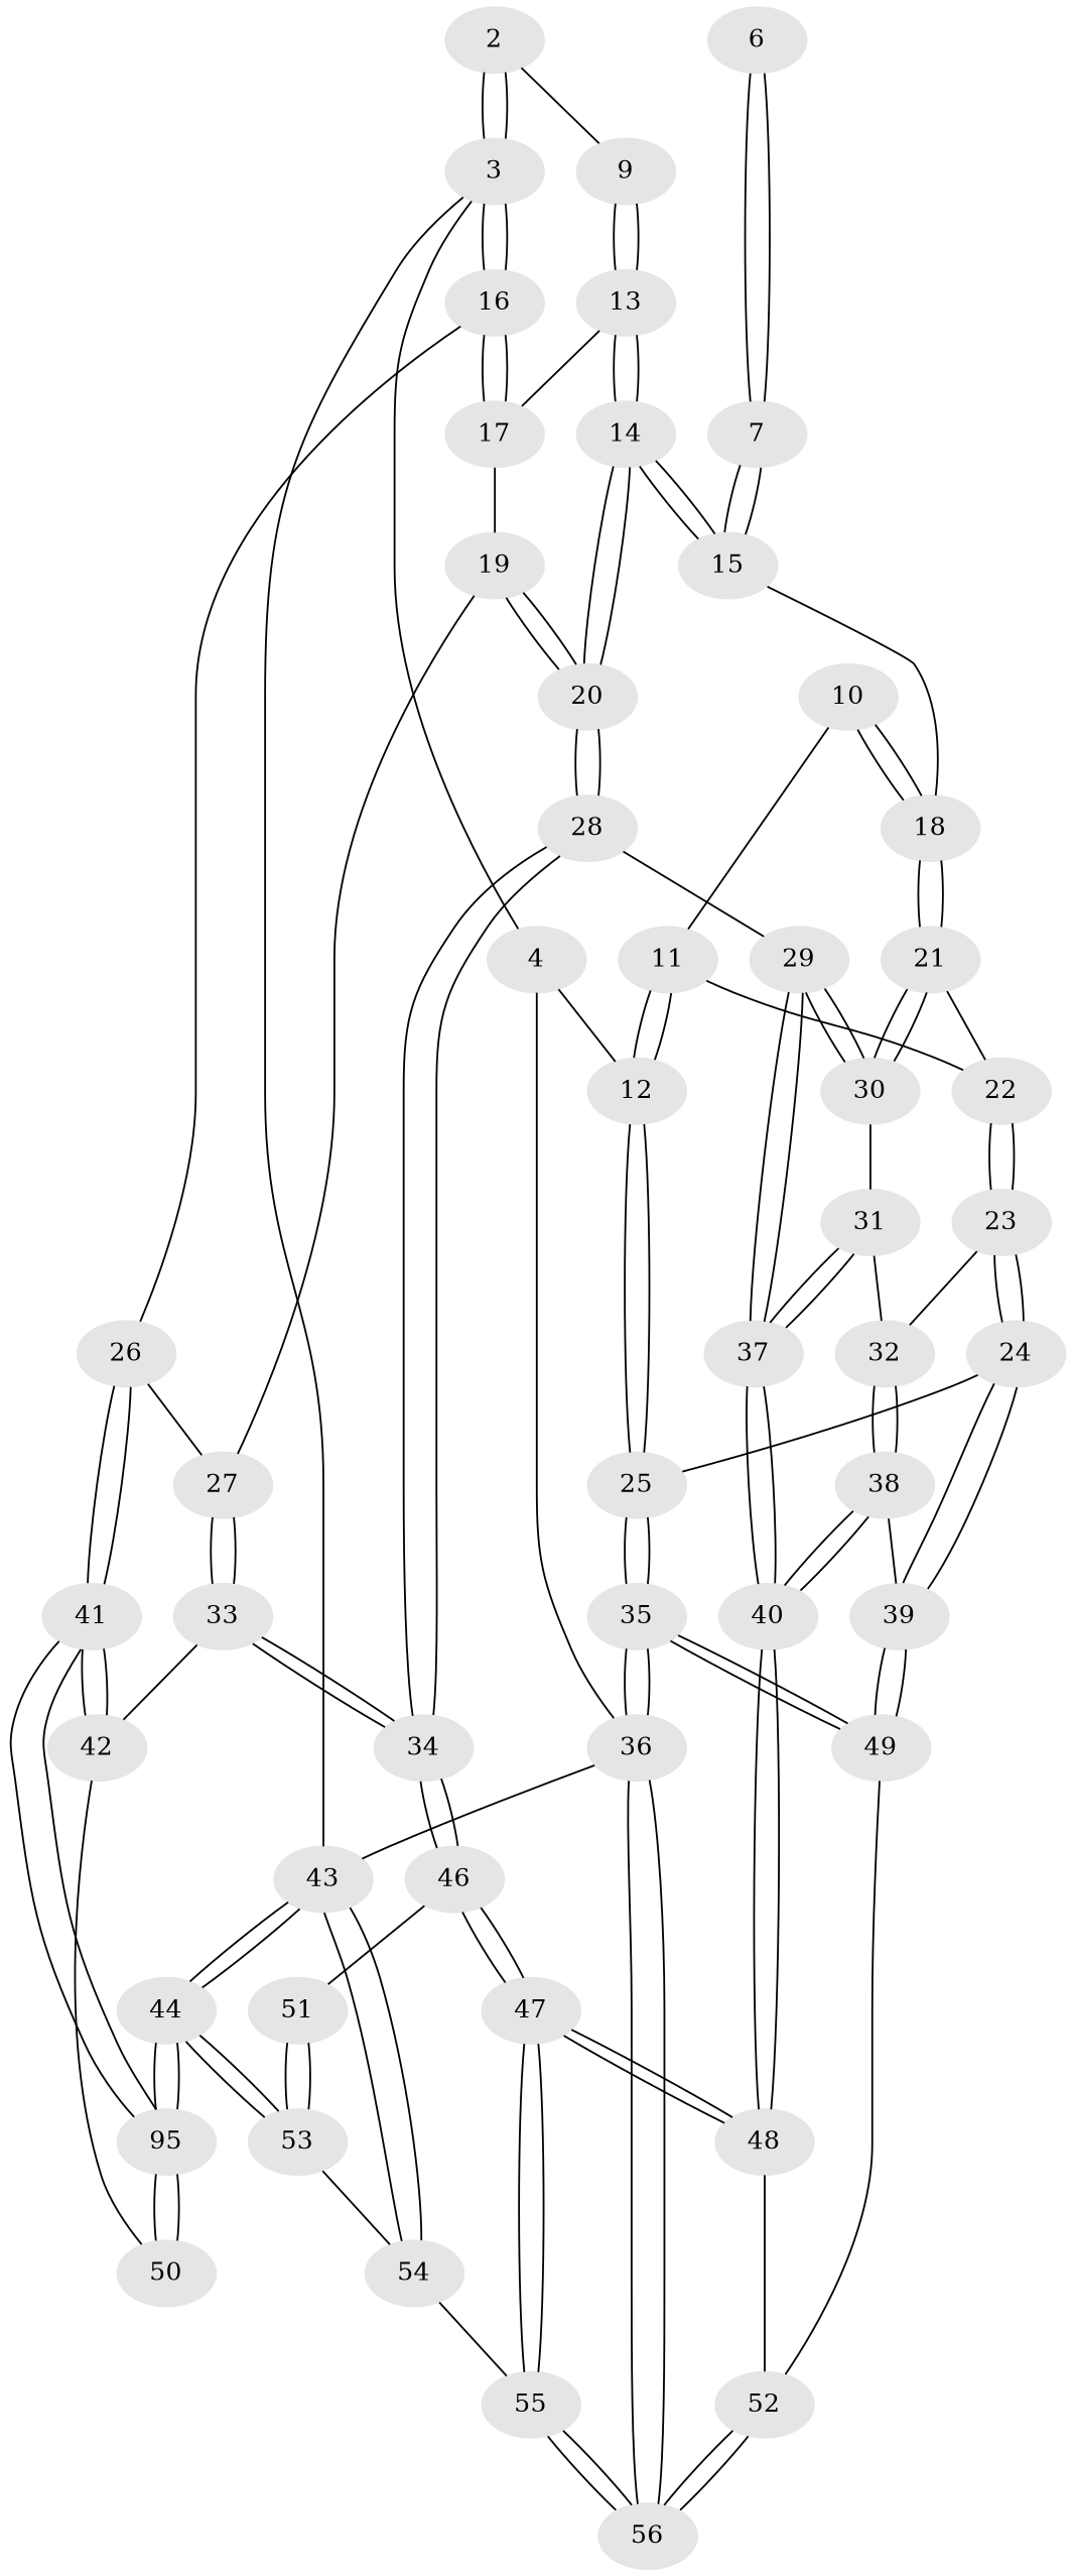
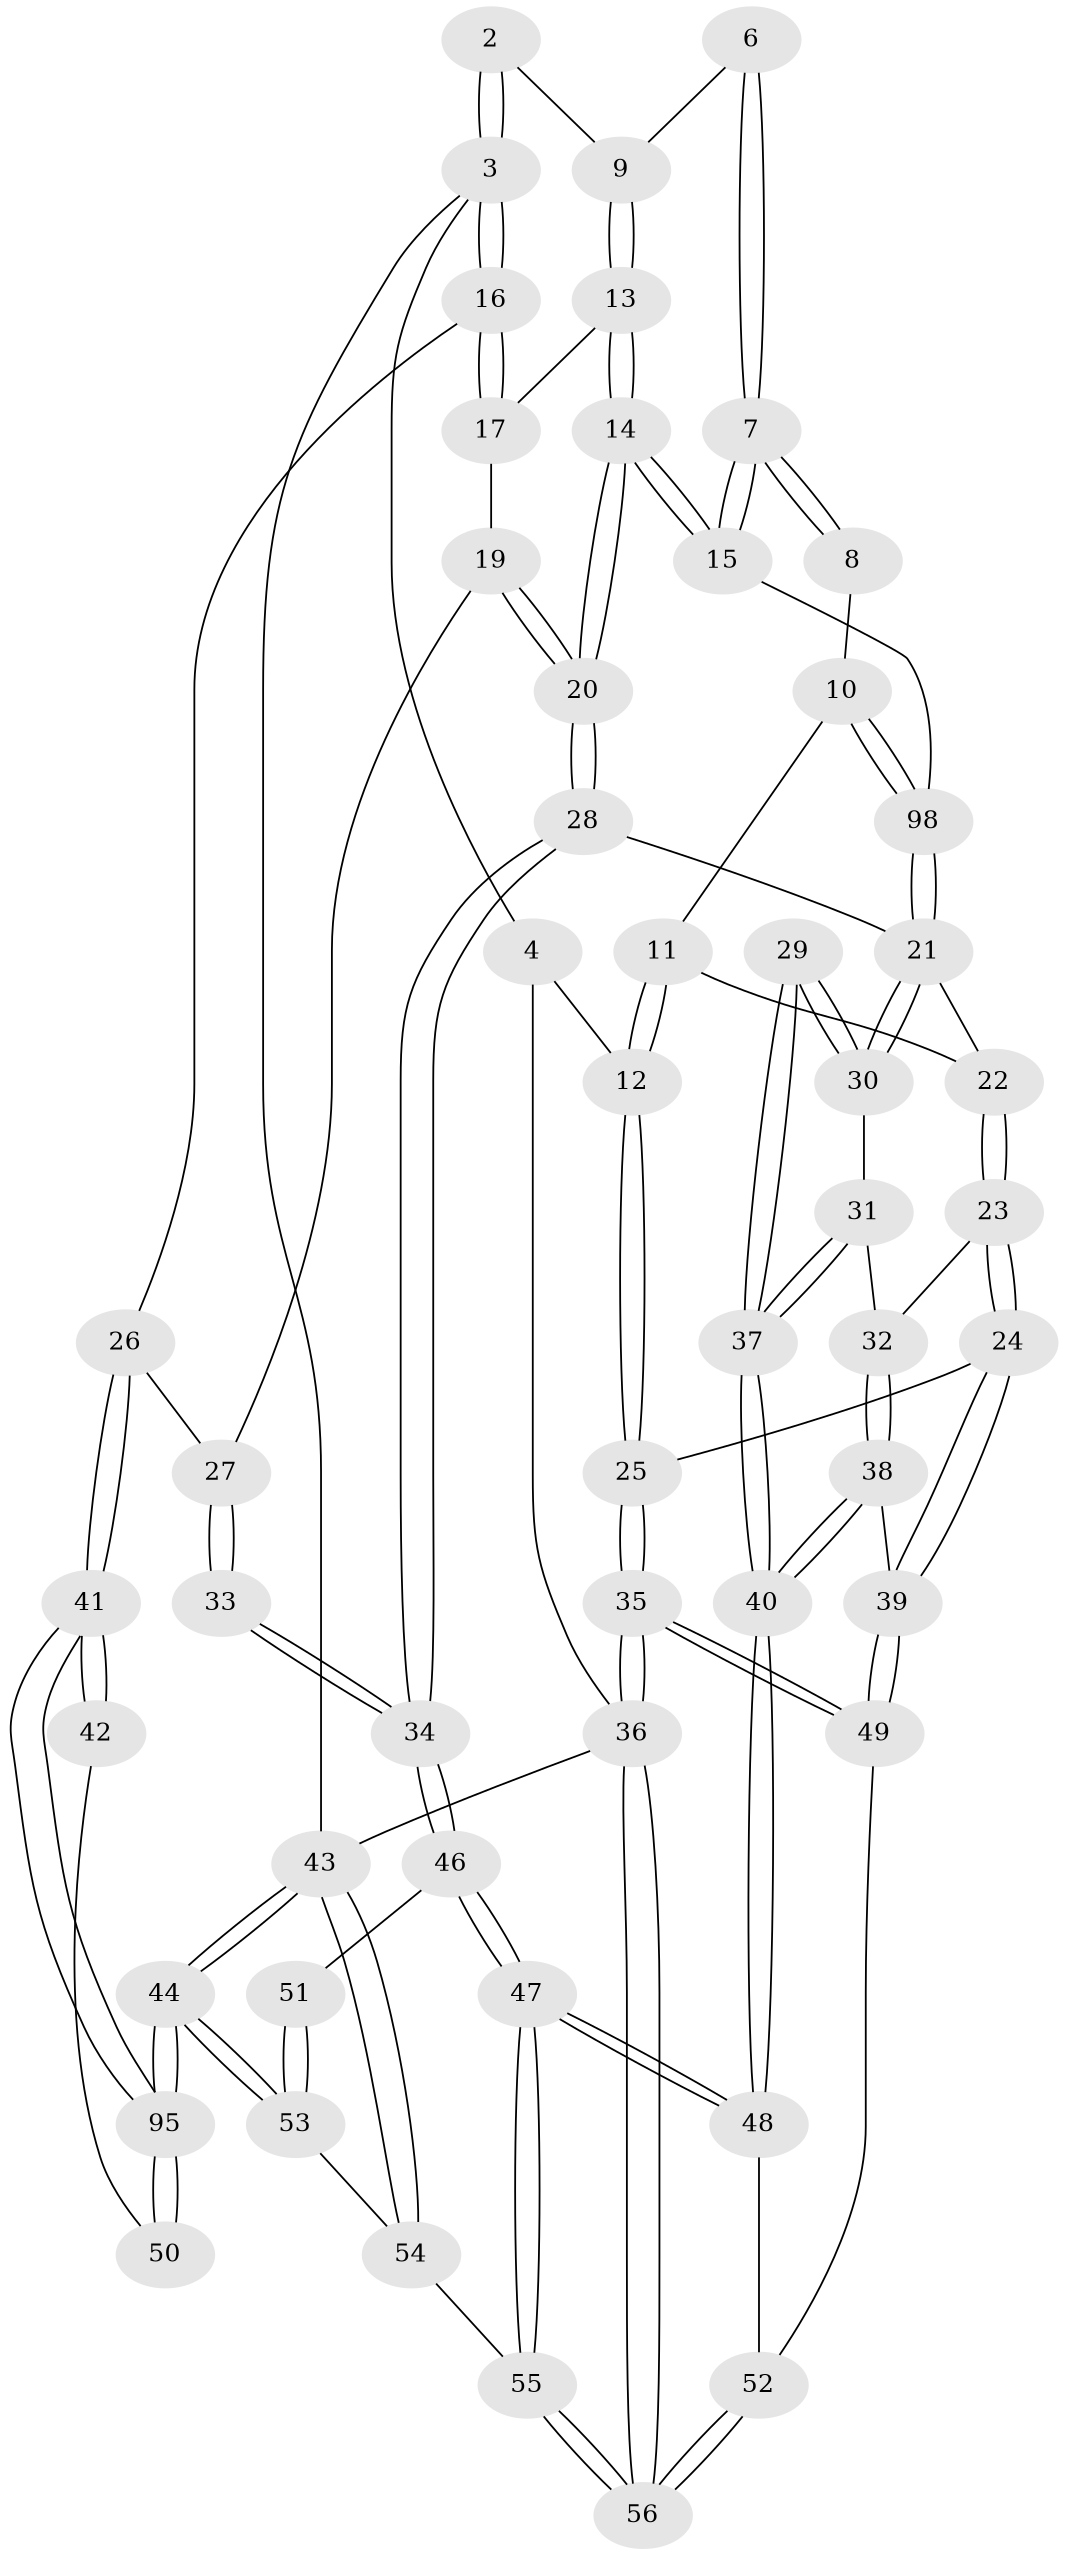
  graph {
    node [color=gray90 style=filled]
    2
    3
    9
    6
    7
    4
    16
    43
    13
    12
    36
    17
    26
    44
    54
    25
    56
+   8
    10
    15
-   18
+   18 [label=98]
    11
    14
    22
    21
    23
    35
    20
    19
    28
    27
    41
    30
    33
    29
    34
    31
    24
    32
    39
    38
    49
    42
    n44 [label=95]
    37
    46
    40
    50
    47
    51
    52
    48
    53
    55
    2 -- 3
    2 -- 3
    2 -- 9
    3 -- 4
    3 -- 16
    3 -- 16
    3 -- 43
    9 -- 13
    9 -- 13
+   6 -- 9
    6 -- 7
    6 -- 7
+   7 -- 8
+   7 -- 8
    7 -- 15
    7 -- 15
    4 -- 12
    4 -- 36
    16 -- 17
    16 -- 17
    16 -- 26
    43 -- 44
    43 -- 44
    43 -- 54
    43 -- 54
    13 -- 17
    13 -- 14
    13 -- 14
    12 -- 25
    12 -- 25
    36 -- 43
    36 -- 56
    36 -- 56
    17 -- 19
    26 -- 27
    26 -- 41
    26 -- 41
    44 -- n44
    44 -- n44
    44 -- 53
    44 -- 53
    54 -- 55
    25 -- 35
    25 -- 35
+   8 -- 10
    10 -- 18
    10 -- 18
    10 -- 11
    15 -- 18
    18 -- 21
    18 -- 21
    11 -- 12
    11 -- 12
    11 -- 22
    14 -- 15
    14 -- 15
    14 -- 20
    14 -- 20
    22 -- 23
    22 -- 23
    21 -- 22
    21 -- 30
    21 -- 30
    23 -- 24
    23 -- 24
    23 -- 32
    35 -- 36
    35 -- 36
    35 -- 49
    35 -- 49
    20 -- 28
    20 -- 28
    19 -- 20
    19 -- 20
    19 -- 27
-   28 -- 29
+   28 -- 21
    28 -- 34
    28 -- 34
    27 -- 33
    27 -- 33
    41 -- 42
    41 -- 42
    41 -- n44
    41 -- n44
    30 -- 31
    33 -- 34
    33 -- 34
-   33 -- 42
    29 -- 30
    29 -- 30
    29 -- 37
    29 -- 37
    34 -- 46
    34 -- 46
    31 -- 32
    31 -- 37
    31 -- 37
    24 -- 25
    24 -- 39
    24 -- 39
    32 -- 38
    32 -- 38
    39 -- 49
    39 -- 49
    38 -- 39
    38 -- 40
    38 -- 40
    49 -- 52
    42 -- 50
    n44 -- 50
    n44 -- 50
    37 -- 40
    37 -- 40
    46 -- 47
    46 -- 47
    46 -- 51
    40 -- 48
    40 -- 48
    47 -- 48
    47 -- 48
    47 -- 55
    47 -- 55
    51 -- 53
    51 -- 53
    52 -- 56
    52 -- 56
    48 -- 52
    53 -- 54
    55 -- 56
    55 -- 56
  }
